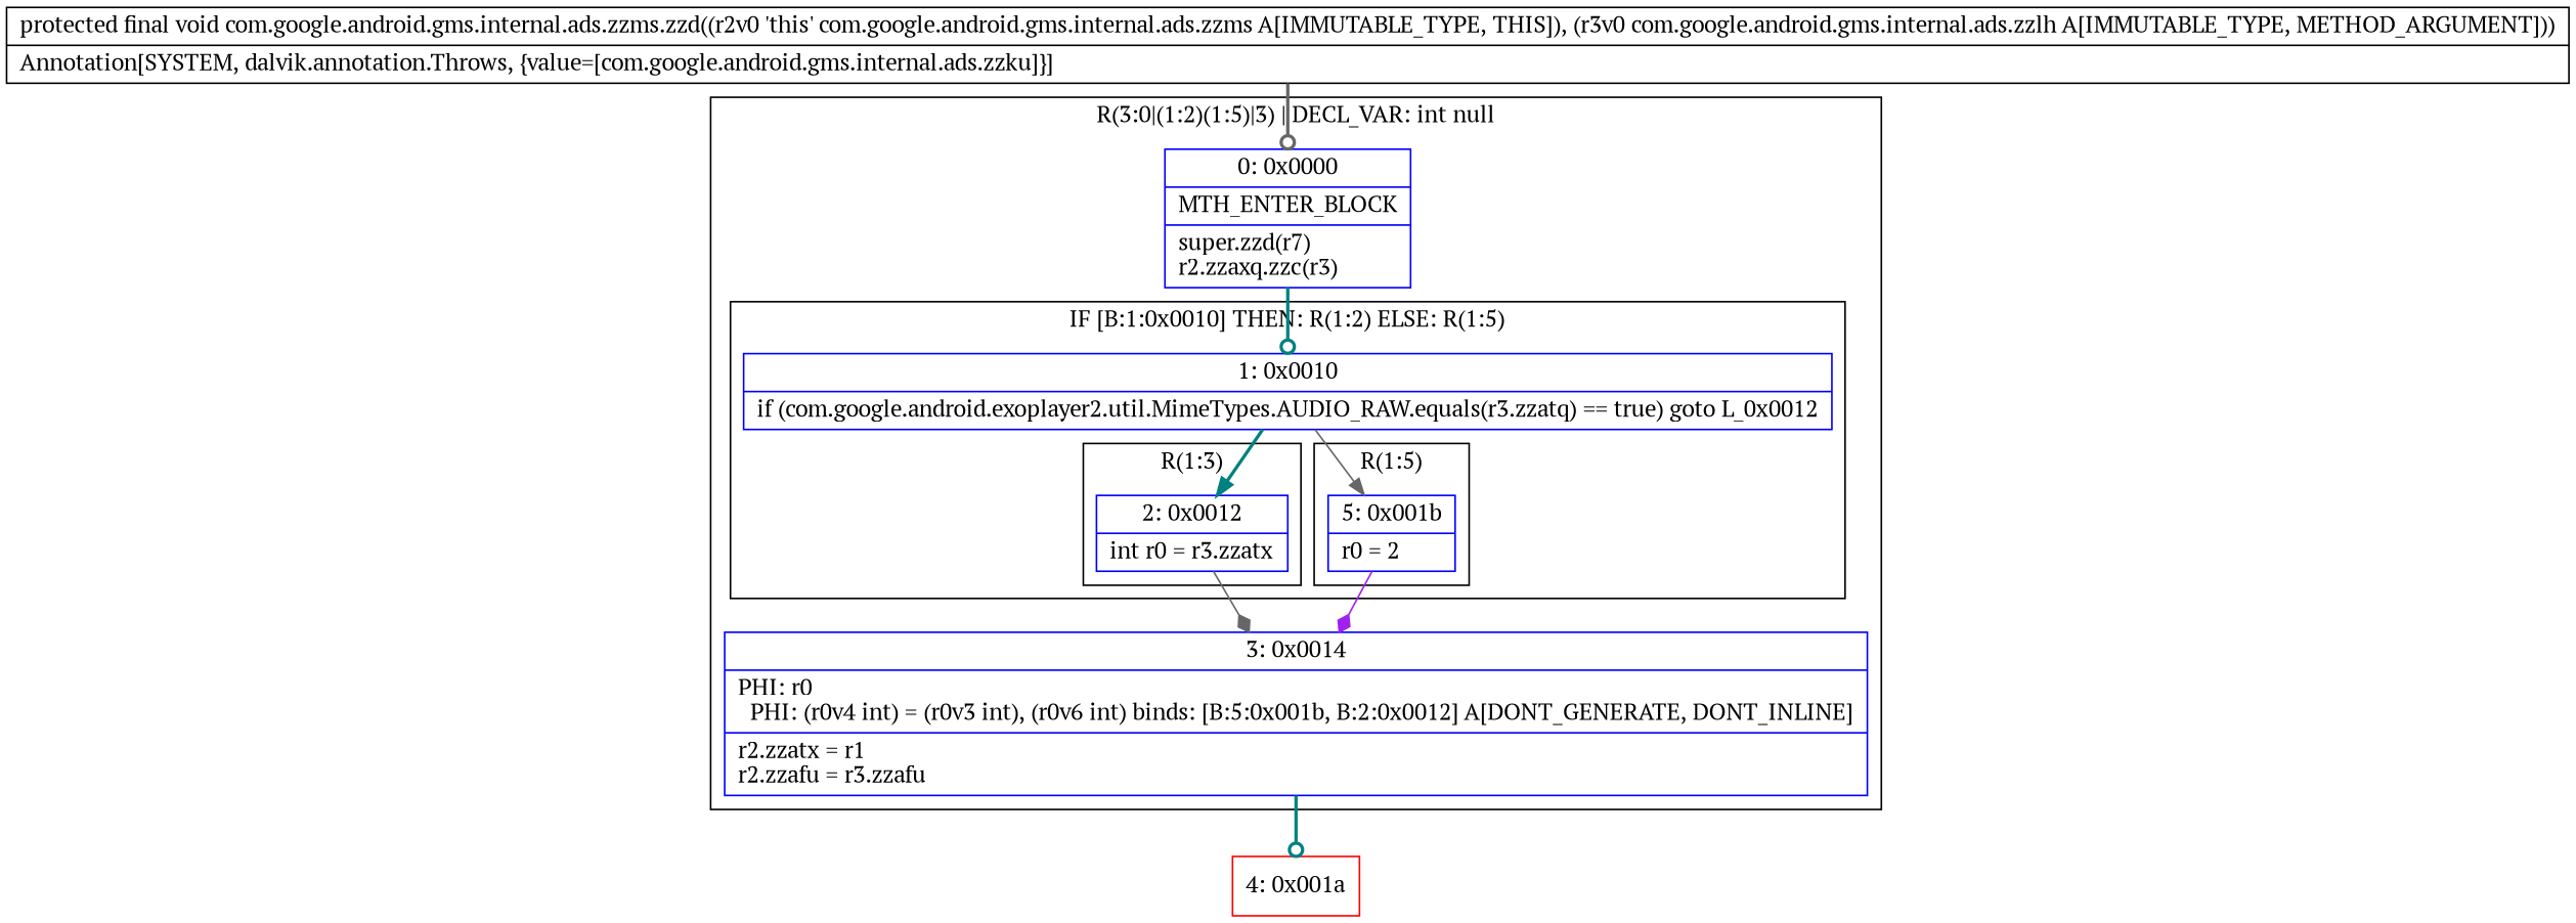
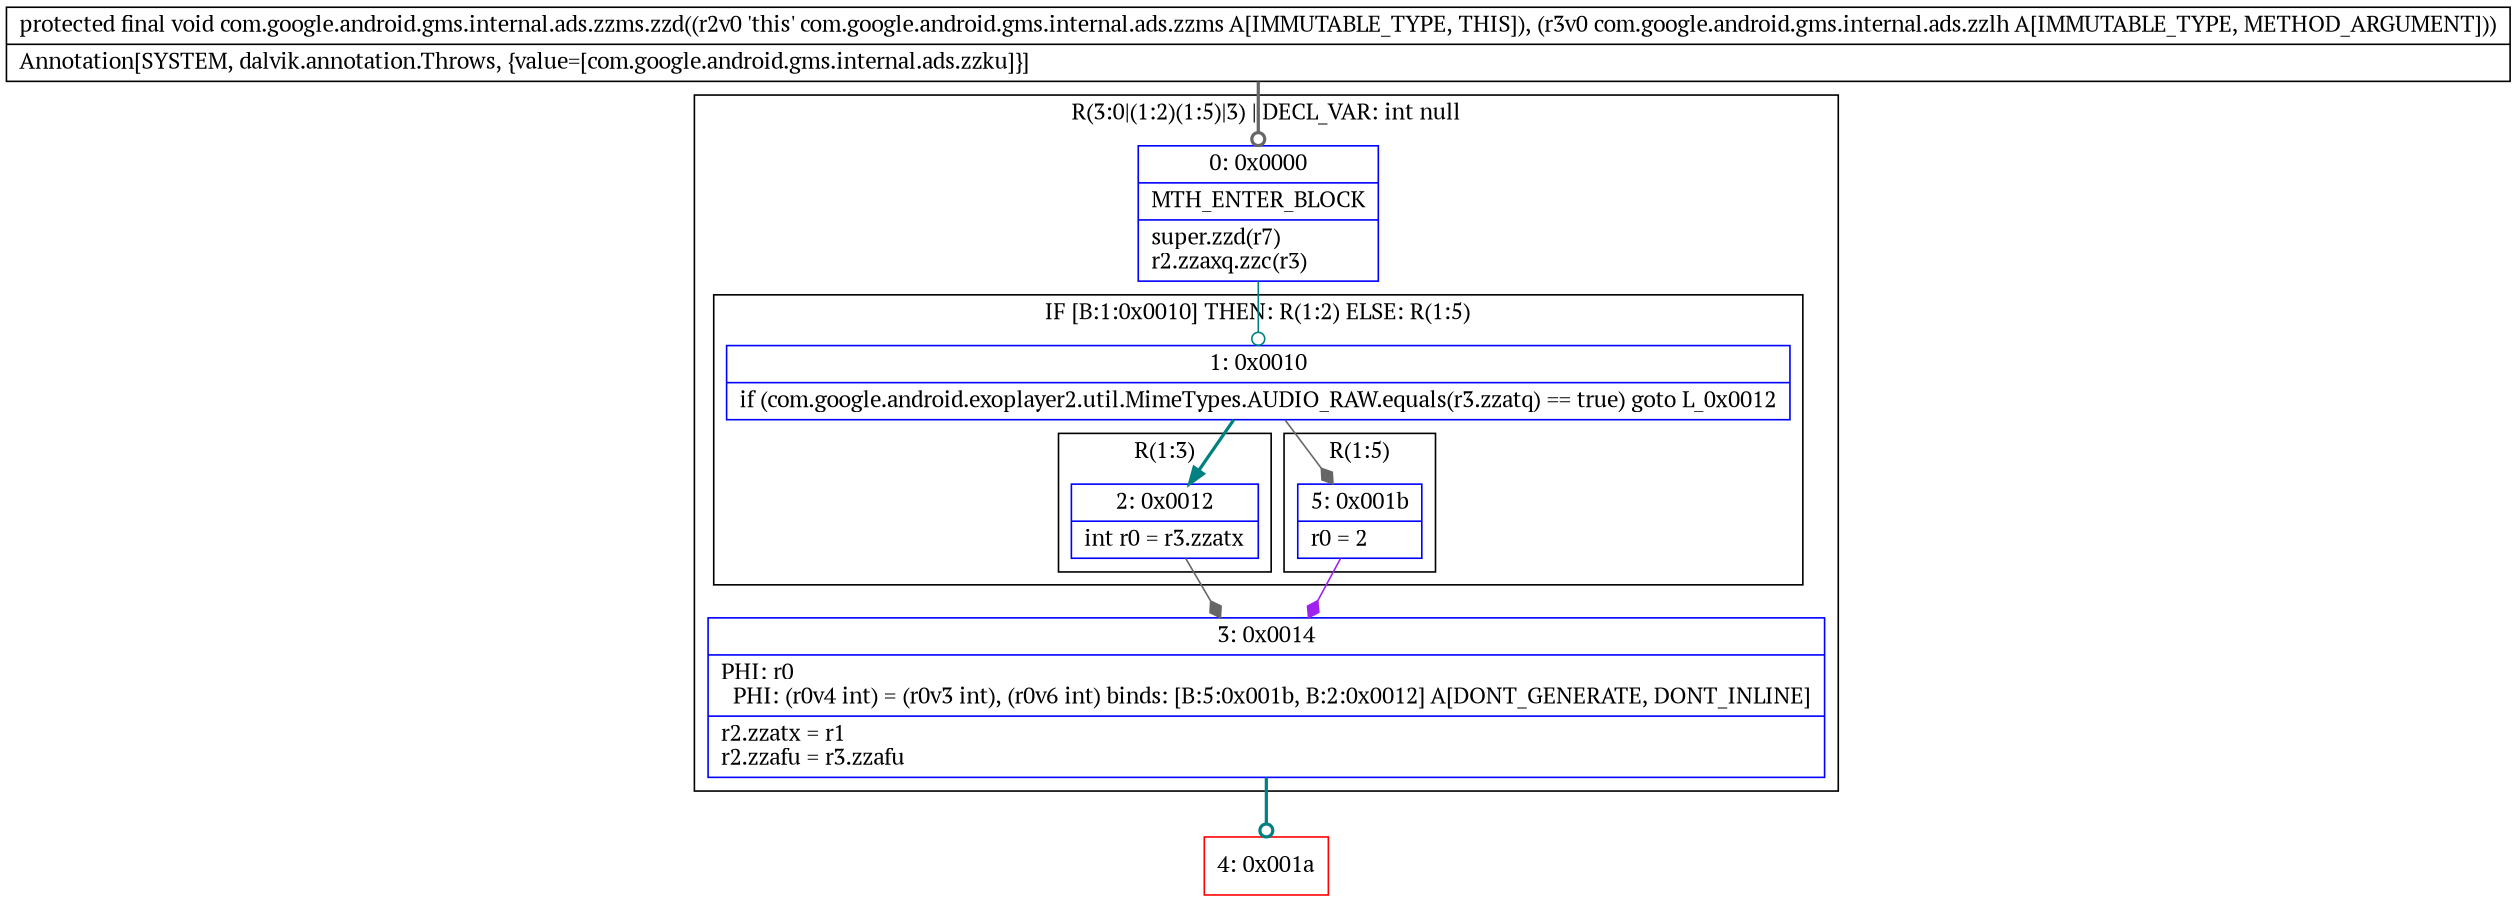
  digraph {
    fontname="PT Serif"
    node [color=blue fontname="PT Serif" shape=record]
    edge [arrowhead=odot color=gray40 fontname="PT Serif" style=solid]
    n1 [label="{2\:\ 0x0012|int r0 = r3.zzatx\l}"]
    n2 [label="{5\:\ 0x001b|r0 = 2\l}"]
    n3 [label="{1\:\ 0x0010|if (com.google.android.exoplayer2.util.MimeTypes.AUDIO_RAW.equals(r3.zzatq) == true) goto L_0x0012\l}"]
    n4 [label="{0\:\ 0x0000|MTH_ENTER_BLOCK\l|super.zzd(r7)\lr2.zzaxq.zzc(r3)\l}"]
    n5 [label="{3\:\ 0x0014|PHI: r0 \l  PHI: (r0v4 int) = (r0v3 int), (r0v6 int) binds: [B:5:0x001b, B:2:0x0012] A[DONT_GENERATE, DONT_INLINE]\l|r2.zzatx = r1\lr2.zzafu = r3.zzafu\l}"]
    n6 [color=red label="{4\:\ 0x001a}"]
    n7 [label="{protected final void com.google.android.gms.internal.ads.zzms.zzd((r2v0 'this' com.google.android.gms.internal.ads.zzms A[IMMUTABLE_TYPE, THIS]), (r3v0 com.google.android.gms.internal.ads.zzlh A[IMMUTABLE_TYPE, METHOD_ARGUMENT]))  | Annotation[SYSTEM, dalvik.annotation.Throws, \{value=[com.google.android.gms.internal.ads.zzku]\}]\l}" color=""]
    subgraph cluster_1 {
      label="R(3:0|(1:2)(1:5)|3) | DECL_VAR: int null\l"
      n4
      n5
      subgraph cluster_2 {
        label="IF [B:1:0x0010] THEN: R(1:2) ELSE: R(1:5)"
        n3
        subgraph cluster_3 {
          label="R(1:3)"
          n1
        }
        subgraph cluster_4 {
          label="R(1:5)"
          n2
        }
      }
    }
    n1 -> n5 [arrowhead=diamond]
    n2 -> n5 [arrowhead=diamond color=purple]
    n3 -> n1 [arrowhead=normal color=teal style=bold]
-   n3 -> n2 [arrowhead=normal]
-   n4 -> n3 [color=teal style=bold]
+   n3 -> n2 [arrowhead=diamond]
+   n4 -> n3 [color=teal]
    n5 -> n6 [color=teal style=bold]
    n7 -> n4 [style=bold]
  }
